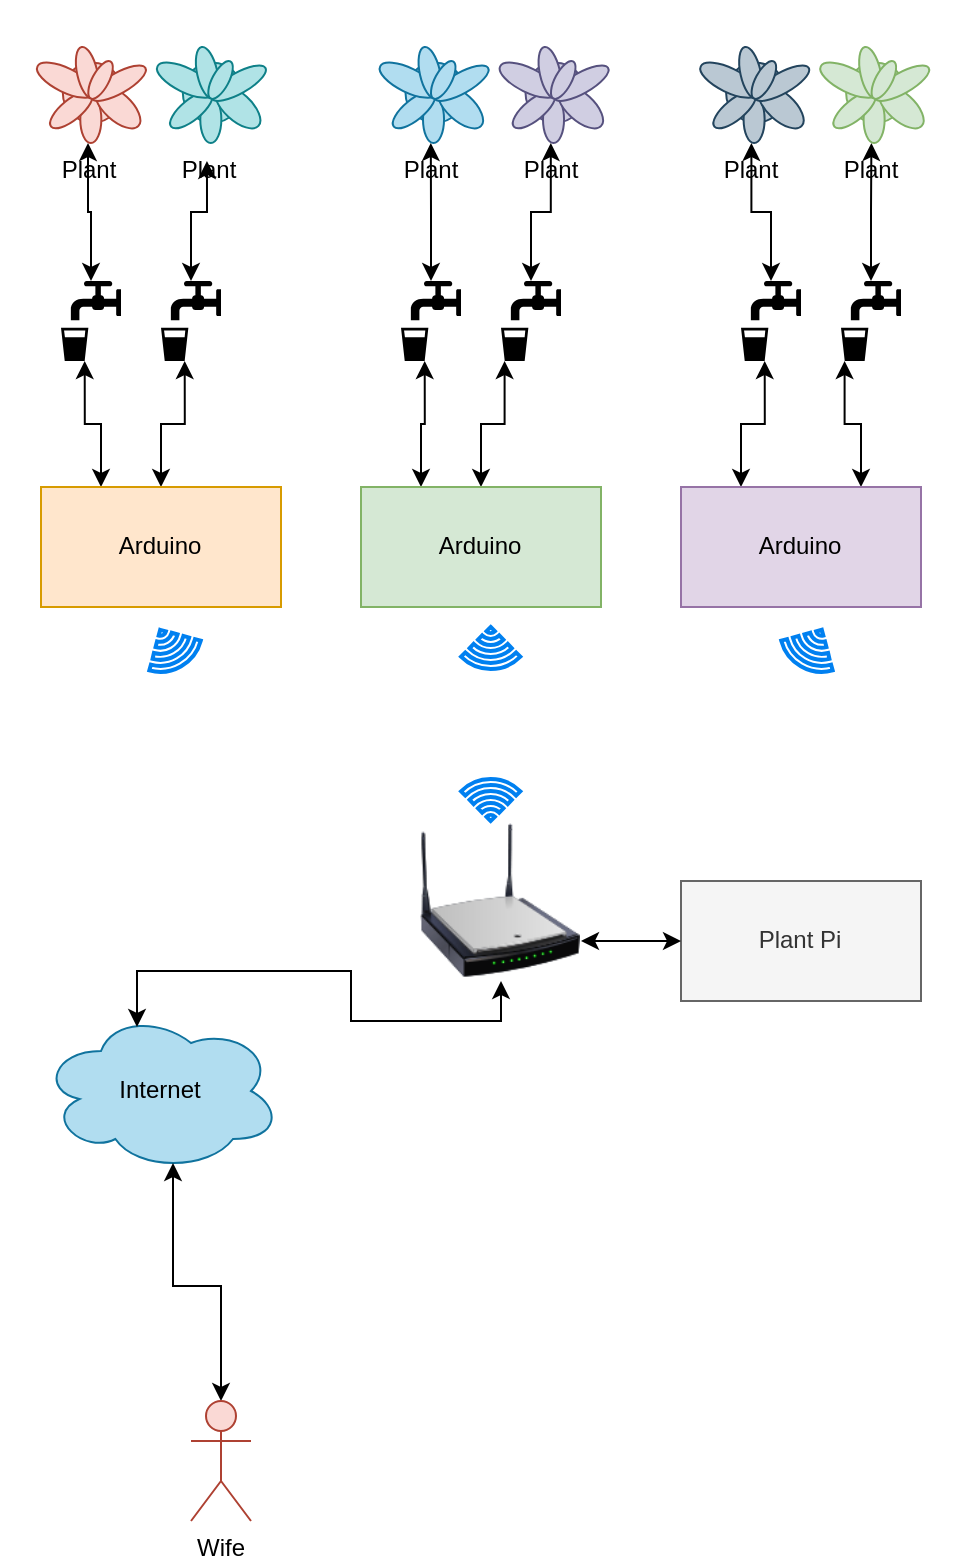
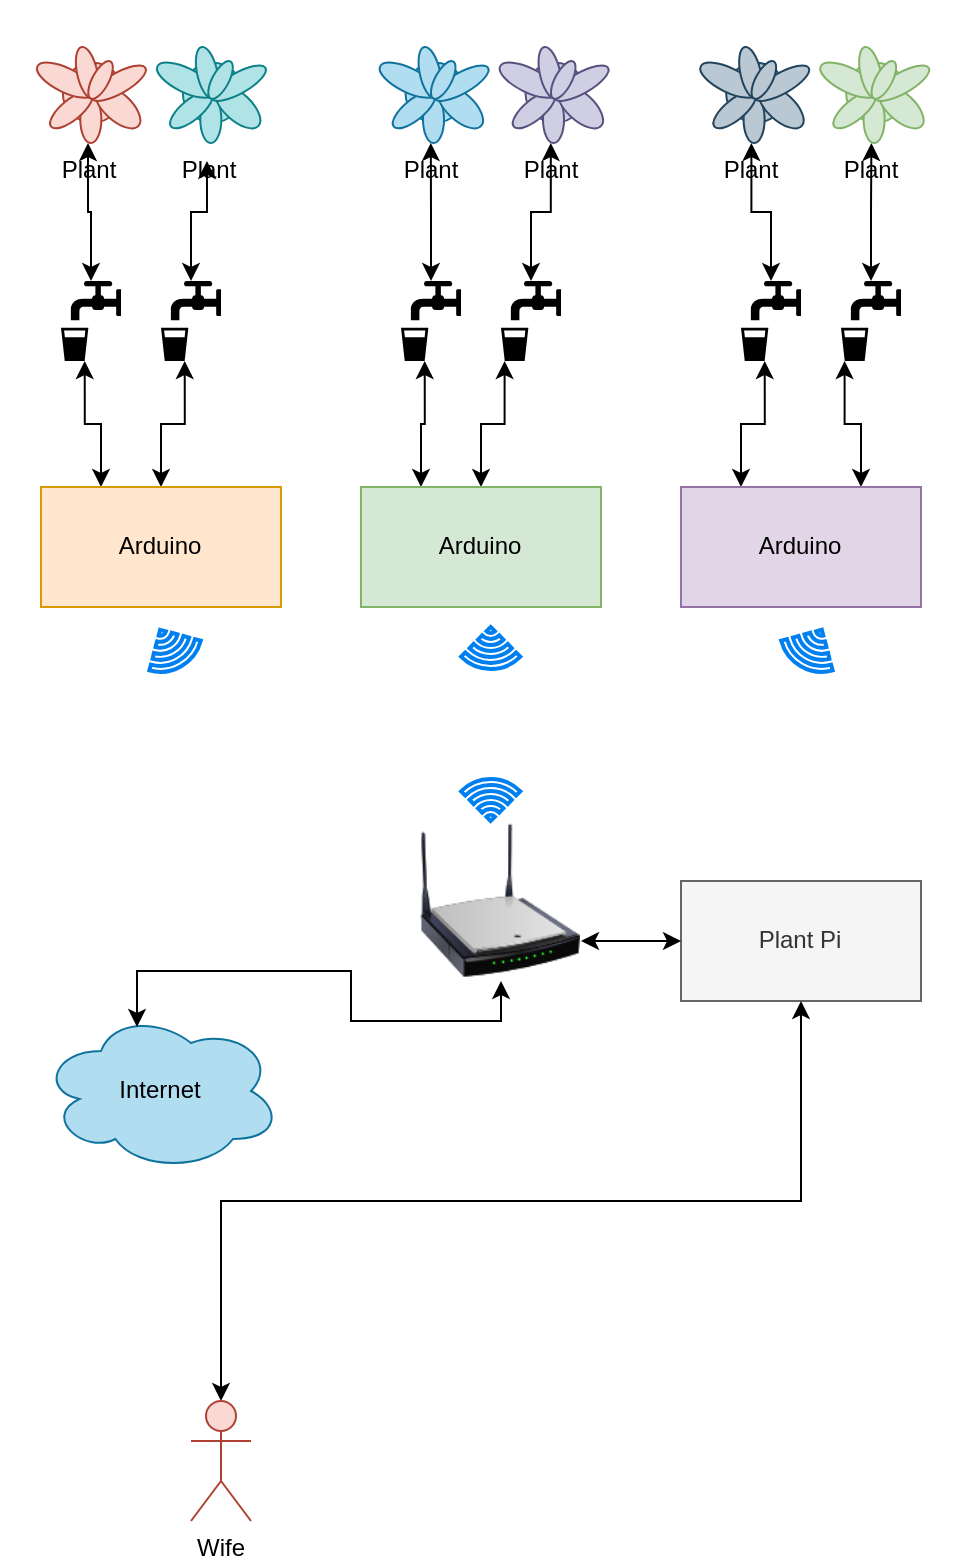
  <mxCell id="0" />
  <mxCell id="1" parent="0" />
  <mxCell id="2" value="Plant Pi" style="rounded=0;whiteSpace=wrap;html=1;fillColor=#f5f5f5;strokeColor=#666666;fontColor=#333333;" vertex="1" parent="1"><mxGeometry x="340" y="440" width="120" height="60" as="geometry" /></mxCell>
  <mxCell id="3" style="edgeStyle=orthogonalEdgeStyle;rounded=0;orthogonalLoop=1;jettySize=auto;html=1;exitX=0.25;exitY=0;exitDx=0;exitDy=0;entryX=0.395;entryY=1;entryDx=0;entryDy=0;entryPerimeter=0;startArrow=classic;startFill=1;" edge="1" parent="1" source="5" target="17"><mxGeometry relative="1" as="geometry" /></mxCell>
  <mxCell id="4" style="edgeStyle=orthogonalEdgeStyle;rounded=0;orthogonalLoop=1;jettySize=auto;html=1;exitX=0.5;exitY=0;exitDx=0;exitDy=0;entryX=0.395;entryY=1;entryDx=0;entryDy=0;entryPerimeter=0;startArrow=classic;startFill=1;" edge="1" parent="1" source="5" target="19"><mxGeometry relative="1" as="geometry" /></mxCell>
  <mxCell id="5" value="Arduino" style="rounded=0;whiteSpace=wrap;html=1;fillColor=#ffe6cc;strokeColor=#d79b00;" vertex="1" parent="1"><mxGeometry x="20" y="243" width="120" height="60" as="geometry" /></mxCell>
  <mxCell id="6" style="edgeStyle=orthogonalEdgeStyle;rounded=0;orthogonalLoop=1;jettySize=auto;html=1;exitX=0.25;exitY=0;exitDx=0;exitDy=0;entryX=0.395;entryY=1;entryDx=0;entryDy=0;entryPerimeter=0;startArrow=classic;startFill=1;" edge="1" parent="1" source="8" target="23"><mxGeometry relative="1" as="geometry" /></mxCell>
  <mxCell id="7" style="edgeStyle=orthogonalEdgeStyle;rounded=0;orthogonalLoop=1;jettySize=auto;html=1;exitX=0.5;exitY=0;exitDx=0;exitDy=0;entryX=0.06;entryY=1;entryDx=0;entryDy=0;entryPerimeter=0;startArrow=classic;startFill=1;" edge="1" parent="1" source="8" target="21"><mxGeometry relative="1" as="geometry" /></mxCell>
  <mxCell id="8" value="Arduino" style="rounded=0;whiteSpace=wrap;html=1;fillColor=#d5e8d4;strokeColor=#82b366;" vertex="1" parent="1"><mxGeometry x="180" y="243" width="120" height="60" as="geometry" /></mxCell>
  <mxCell id="9" style="edgeStyle=orthogonalEdgeStyle;rounded=0;orthogonalLoop=1;jettySize=auto;html=1;exitX=0.25;exitY=0;exitDx=0;exitDy=0;entryX=0.395;entryY=1;entryDx=0;entryDy=0;entryPerimeter=0;startArrow=classic;startFill=1;" edge="1" parent="1" source="11" target="13"><mxGeometry relative="1" as="geometry" /></mxCell>
  <mxCell id="10" style="edgeStyle=orthogonalEdgeStyle;rounded=0;orthogonalLoop=1;jettySize=auto;html=1;exitX=0.75;exitY=0;exitDx=0;exitDy=0;entryX=0.06;entryY=1;entryDx=0;entryDy=0;entryPerimeter=0;startArrow=classic;startFill=1;" edge="1" parent="1" source="11" target="15"><mxGeometry relative="1" as="geometry" /></mxCell>
  <mxCell id="11" value="Arduino" style="rounded=0;whiteSpace=wrap;html=1;fillColor=#e1d5e7;strokeColor=#9673a6;" vertex="1" parent="1"><mxGeometry x="340" y="243" width="120" height="60" as="geometry" /></mxCell>
  <mxCell id="12" style="edgeStyle=orthogonalEdgeStyle;rounded=0;orthogonalLoop=1;jettySize=auto;html=1;exitX=0.5;exitY=0;exitDx=0;exitDy=0;exitPerimeter=0;startArrow=classic;startFill=1;" edge="1" parent="1" source="13" target="38"><mxGeometry relative="1" as="geometry" /></mxCell>
  <mxCell id="13" value="" style="shape=mxgraph.signs.food.drinking_water_2;html=1;fillColor=#000000;strokeColor=none;verticalLabelPosition=bottom;verticalAlign=top;align=center;" vertex="1" parent="1"><mxGeometry x="370" y="140" width="30" height="40" as="geometry" /></mxCell>
  <mxCell id="14" style="edgeStyle=orthogonalEdgeStyle;rounded=0;orthogonalLoop=1;jettySize=auto;html=1;exitX=0.5;exitY=0;exitDx=0;exitDy=0;exitPerimeter=0;startArrow=classic;startFill=1;" edge="1" parent="1" source="15" target="39"><mxGeometry relative="1" as="geometry" /></mxCell>
  <mxCell id="15" value="" style="shape=mxgraph.signs.food.drinking_water_2;html=1;fillColor=#000000;strokeColor=none;verticalLabelPosition=bottom;verticalAlign=top;align=center;" vertex="1" parent="1"><mxGeometry x="420" y="140" width="30" height="40" as="geometry" /></mxCell>
  <mxCell id="16" style="edgeStyle=orthogonalEdgeStyle;rounded=0;orthogonalLoop=1;jettySize=auto;html=1;exitX=0.5;exitY=0;exitDx=0;exitDy=0;exitPerimeter=0;startArrow=classic;startFill=1;" edge="1" parent="1" source="17" target="34"><mxGeometry relative="1" as="geometry" /></mxCell>
  <mxCell id="17" value="" style="shape=mxgraph.signs.food.drinking_water_2;html=1;fillColor=#000000;strokeColor=none;verticalLabelPosition=bottom;verticalAlign=top;align=center;" vertex="1" parent="1"><mxGeometry x="30" y="140" width="30" height="40" as="geometry" /></mxCell>
  <mxCell id="18" style="edgeStyle=orthogonalEdgeStyle;rounded=0;orthogonalLoop=1;jettySize=auto;html=1;exitX=0.5;exitY=0;exitDx=0;exitDy=0;exitPerimeter=0;entryX=0.489;entryY=1.176;entryDx=0;entryDy=0;entryPerimeter=0;startArrow=classic;startFill=1;" edge="1" parent="1" source="19" target="35"><mxGeometry relative="1" as="geometry" /></mxCell>
  <mxCell id="19" value="" style="shape=mxgraph.signs.food.drinking_water_2;html=1;fillColor=#000000;strokeColor=none;verticalLabelPosition=bottom;verticalAlign=top;align=center;" vertex="1" parent="1"><mxGeometry x="80" y="140" width="30" height="40" as="geometry" /></mxCell>
  <mxCell id="20" style="edgeStyle=orthogonalEdgeStyle;rounded=0;orthogonalLoop=1;jettySize=auto;html=1;exitX=0.5;exitY=0;exitDx=0;exitDy=0;exitPerimeter=0;startArrow=classic;startFill=1;" edge="1" parent="1" source="21" target="37"><mxGeometry relative="1" as="geometry" /></mxCell>
  <mxCell id="21" value="" style="shape=mxgraph.signs.food.drinking_water_2;html=1;fillColor=#000000;strokeColor=none;verticalLabelPosition=bottom;verticalAlign=top;align=center;" vertex="1" parent="1"><mxGeometry x="250" y="140" width="30" height="40" as="geometry" /></mxCell>
  <mxCell id="22" style="edgeStyle=orthogonalEdgeStyle;rounded=0;orthogonalLoop=1;jettySize=auto;html=1;exitX=0.5;exitY=0;exitDx=0;exitDy=0;exitPerimeter=0;startArrow=classic;startFill=1;" edge="1" parent="1" source="23" target="36"><mxGeometry relative="1" as="geometry" /></mxCell>
  <mxCell id="23" value="" style="shape=mxgraph.signs.food.drinking_water_2;html=1;fillColor=#000000;strokeColor=none;verticalLabelPosition=bottom;verticalAlign=top;align=center;" vertex="1" parent="1"><mxGeometry x="200" y="140" width="30" height="40" as="geometry" /></mxCell>
  <mxCell id="24" value="" style="html=1;verticalLabelPosition=bottom;align=center;labelBackgroundColor=#ffffff;verticalAlign=top;strokeWidth=2;strokeColor=#0080F0;shadow=0;dashed=0;shape=mxgraph.ios7.icons.wifi;pointerEvents=1;rotation=-210;" vertex="1" parent="1"><mxGeometry x="70" y="313" width="29.7" height="21" as="geometry" /></mxCell>
  <mxCell id="25" value="" style="html=1;verticalLabelPosition=bottom;align=center;labelBackgroundColor=#ffffff;verticalAlign=top;strokeWidth=2;strokeColor=#0080F0;shadow=0;dashed=0;shape=mxgraph.ios7.icons.wifi;pointerEvents=1;rotation=-180;" vertex="1" parent="1"><mxGeometry x="230" y="313" width="29.7" height="21" as="geometry" /></mxCell>
  <mxCell id="26" value="" style="html=1;verticalLabelPosition=bottom;align=center;labelBackgroundColor=#ffffff;verticalAlign=top;strokeWidth=2;strokeColor=#0080F0;shadow=0;dashed=0;shape=mxgraph.ios7.icons.wifi;pointerEvents=1;rotation=-150;" vertex="1" parent="1"><mxGeometry x="390.3" y="313" width="29.7" height="21" as="geometry" /></mxCell>
  <mxCell id="27" value="" style="html=1;verticalLabelPosition=bottom;align=center;labelBackgroundColor=#ffffff;verticalAlign=top;strokeWidth=2;strokeColor=#0080F0;shadow=0;dashed=0;shape=mxgraph.ios7.icons.wifi;pointerEvents=1;rotation=0;" vertex="1" parent="1"><mxGeometry x="230" y="389" width="29.7" height="21" as="geometry" /></mxCell>
  <mxCell id="28" value="Internet" style="ellipse;shape=cloud;whiteSpace=wrap;html=1;fillColor=#b1ddf0;strokeColor=#10739e;" vertex="1" parent="1"><mxGeometry x="20" y="505" width="120" height="80" as="geometry" /></mxCell>
  <mxCell id="29" style="edgeStyle=orthogonalEdgeStyle;rounded=0;orthogonalLoop=1;jettySize=auto;html=1;exitX=0.5;exitY=1;exitDx=0;exitDy=0;entryX=0.4;entryY=0.1;entryDx=0;entryDy=0;entryPerimeter=0;startArrow=classic;startFill=1;" edge="1" parent="1" source="31" target="28"><mxGeometry relative="1" as="geometry" /></mxCell>
  <mxCell id="30" style="edgeStyle=orthogonalEdgeStyle;rounded=0;orthogonalLoop=1;jettySize=auto;html=1;exitX=1;exitY=0.75;exitDx=0;exitDy=0;entryX=0;entryY=0.5;entryDx=0;entryDy=0;startArrow=classic;startFill=1;" edge="1" parent="1" source="31" target="2"><mxGeometry relative="1" as="geometry" /></mxCell>
  <mxCell id="31" value="" style="image;html=1;image=img/lib/clip_art/networking/Wireless_Router_N_128x128.png" vertex="1" parent="1"><mxGeometry x="210" y="410" width="80" height="80" as="geometry" /></mxCell>
- <mxCell id="32" style="edgeStyle=orthogonalEdgeStyle;rounded=0;orthogonalLoop=1;jettySize=auto;html=1;exitX=0.5;exitY=0;exitDx=0;exitDy=0;exitPerimeter=0;entryX=0.55;entryY=0.95;entryDx=0;entryDy=0;entryPerimeter=0;startArrow=classic;startFill=1;" edge="1" parent="1" source="33" target="28"><mxGeometry relative="1" as="geometry" /></mxCell>
+ <mxCell id="32" style="edgeStyle=orthogonalEdgeStyle;rounded=0;orthogonalLoop=1;jettySize=auto;html=1;exitX=0.5;exitY=0;exitDx=0;exitDy=0;exitPerimeter=0;startArrow=classic;startFill=1;" edge="1" parent="1" source="33" target="2"><mxGeometry relative="1" as="geometry" /></mxCell>
  <mxCell id="33" value="Wife" style="shape=umlActor;verticalLabelPosition=bottom;verticalAlign=top;html=1;outlineConnect=0;fillColor=#fad9d5;strokeColor=#ae4132;" vertex="1" parent="1"><mxGeometry x="95" y="700" width="30" height="60" as="geometry" /></mxCell>
  <mxCell id="34" value="Plant" style="verticalLabelPosition=bottom;html=1;verticalAlign=top;align=center;shape=mxgraph.floorplan.plant;fillColor=#fad9d5;strokeColor=#ae4132;" vertex="1" parent="1"><mxGeometry x="20" y="20" width="47" height="51" as="geometry" /></mxCell>
  <mxCell id="35" value="Plant" style="verticalLabelPosition=bottom;html=1;verticalAlign=top;align=center;shape=mxgraph.floorplan.plant;fillColor=#b0e3e6;strokeColor=#0e8088;" vertex="1" parent="1"><mxGeometry x="80" y="20" width="47" height="51" as="geometry" /></mxCell>
  <mxCell id="36" value="Plant" style="verticalLabelPosition=bottom;html=1;verticalAlign=top;align=center;shape=mxgraph.floorplan.plant;fillColor=#b1ddf0;strokeColor=#10739e;" vertex="1" parent="1"><mxGeometry x="191.35" y="20" width="47" height="51" as="geometry" /></mxCell>
  <mxCell id="37" value="Plant" style="verticalLabelPosition=bottom;html=1;verticalAlign=top;align=center;shape=mxgraph.floorplan.plant;fillColor=#d0cee2;strokeColor=#56517e;" vertex="1" parent="1"><mxGeometry x="251.35" y="20" width="47" height="51" as="geometry" /></mxCell>
  <mxCell id="38" value="Plant" style="verticalLabelPosition=bottom;html=1;verticalAlign=top;align=center;shape=mxgraph.floorplan.plant;fillColor=#bac8d3;strokeColor=#23445d;" vertex="1" parent="1"><mxGeometry x="351.65" y="20" width="47" height="51" as="geometry" /></mxCell>
  <mxCell id="39" value="Plant" style="verticalLabelPosition=bottom;html=1;verticalAlign=top;align=center;shape=mxgraph.floorplan.plant;fillColor=#d5e8d4;strokeColor=#82b366;" vertex="1" parent="1"><mxGeometry x="411.65" y="20" width="47" height="51" as="geometry" /></mxCell>
